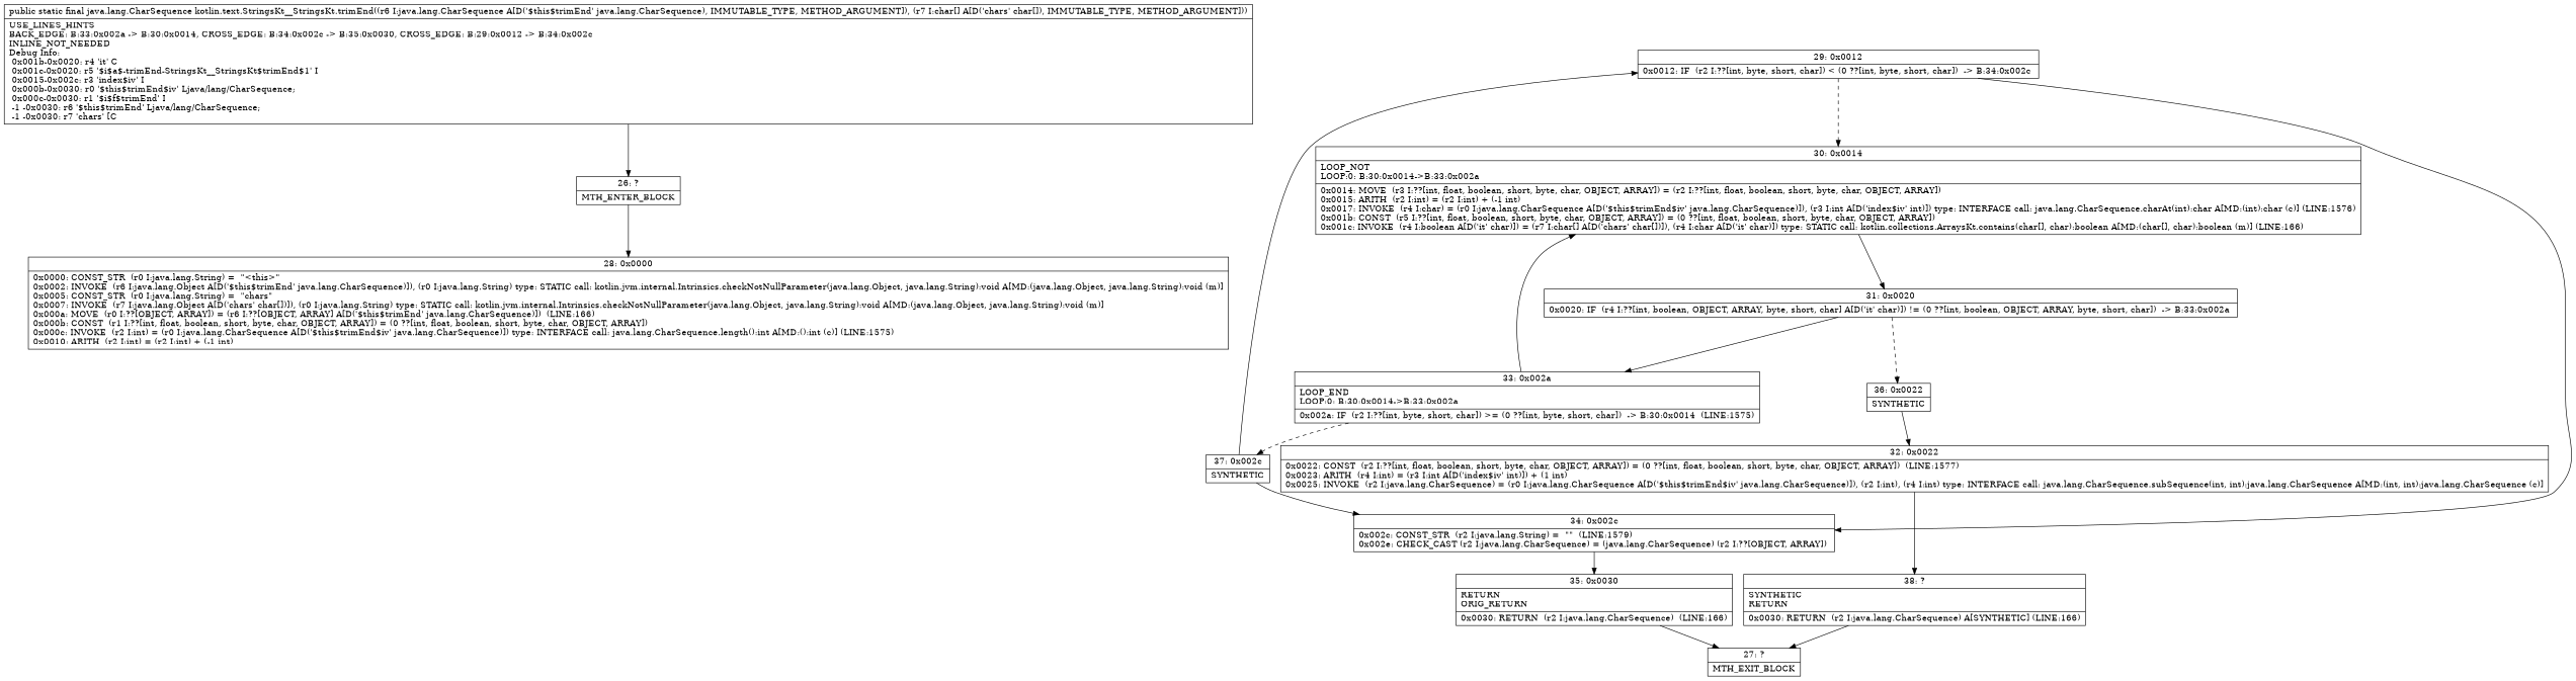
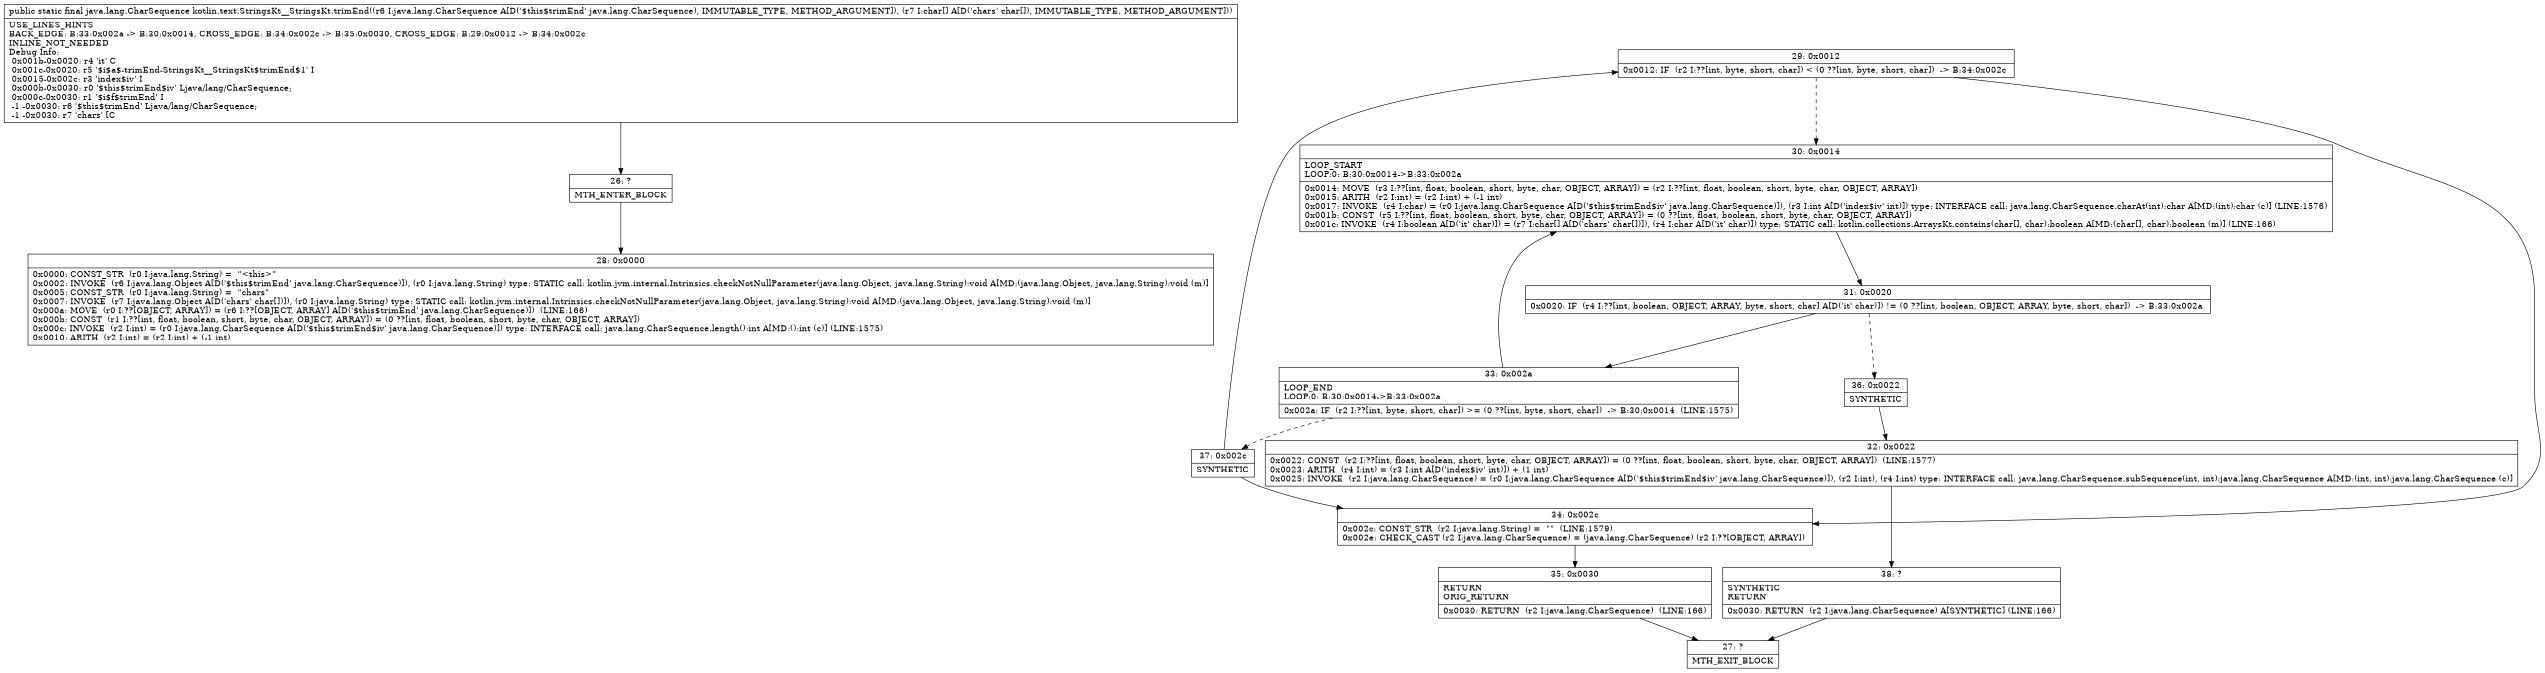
  digraph {
    node [shape=record]
    n1 [label="{26\:\ ?|MTH_ENTER_BLOCK\l}"]
    n2 [label="{28\:\ 0x0000|0x0000: CONST_STR  (r0 I:java.lang.String) =  \"\<this\>\" \l0x0002: INVOKE  (r6 I:java.lang.Object A[D('$this$trimEnd' java.lang.CharSequence)]), (r0 I:java.lang.String) type: STATIC call: kotlin.jvm.internal.Intrinsics.checkNotNullParameter(java.lang.Object, java.lang.String):void A[MD:(java.lang.Object, java.lang.String):void (m)]\l0x0005: CONST_STR  (r0 I:java.lang.String) =  \"chars\" \l0x0007: INVOKE  (r7 I:java.lang.Object A[D('chars' char[])]), (r0 I:java.lang.String) type: STATIC call: kotlin.jvm.internal.Intrinsics.checkNotNullParameter(java.lang.Object, java.lang.String):void A[MD:(java.lang.Object, java.lang.String):void (m)]\l0x000a: MOVE  (r0 I:??[OBJECT, ARRAY]) = (r6 I:??[OBJECT, ARRAY] A[D('$this$trimEnd' java.lang.CharSequence)])  (LINE:166)\l0x000b: CONST  (r1 I:??[int, float, boolean, short, byte, char, OBJECT, ARRAY]) = (0 ??[int, float, boolean, short, byte, char, OBJECT, ARRAY]) \l0x000c: INVOKE  (r2 I:int) = (r0 I:java.lang.CharSequence A[D('$this$trimEnd$iv' java.lang.CharSequence)]) type: INTERFACE call: java.lang.CharSequence.length():int A[MD:():int (c)] (LINE:1575)\l0x0010: ARITH  (r2 I:int) = (r2 I:int) + (\-1 int) \l}"]
    n3 [label="{29\:\ 0x0012|0x0012: IF  (r2 I:??[int, byte, short, char]) \< (0 ??[int, byte, short, char])  \-\> B:34:0x002c \l}"]
-   n4 [label="{30\:\ 0x0014|LOOP_NOT\lLOOP:0: B:30:0x0014\-\>B:33:0x002a\l|0x0014: MOVE  (r3 I:??[int, float, boolean, short, byte, char, OBJECT, ARRAY]) = (r2 I:??[int, float, boolean, short, byte, char, OBJECT, ARRAY]) \l0x0015: ARITH  (r2 I:int) = (r2 I:int) + (\-1 int) \l0x0017: INVOKE  (r4 I:char) = (r0 I:java.lang.CharSequence A[D('$this$trimEnd$iv' java.lang.CharSequence)]), (r3 I:int A[D('index$iv' int)]) type: INTERFACE call: java.lang.CharSequence.charAt(int):char A[MD:(int):char (c)] (LINE:1576)\l0x001b: CONST  (r5 I:??[int, float, boolean, short, byte, char, OBJECT, ARRAY]) = (0 ??[int, float, boolean, short, byte, char, OBJECT, ARRAY]) \l0x001c: INVOKE  (r4 I:boolean A[D('it' char)]) = (r7 I:char[] A[D('chars' char[])]), (r4 I:char A[D('it' char)]) type: STATIC call: kotlin.collections.ArraysKt.contains(char[], char):boolean A[MD:(char[], char):boolean (m)] (LINE:166)\l}"]
+   n4 [label="{30\:\ 0x0014|LOOP_START\lLOOP:0: B:30:0x0014\-\>B:33:0x002a\l|0x0014: MOVE  (r3 I:??[int, float, boolean, short, byte, char, OBJECT, ARRAY]) = (r2 I:??[int, float, boolean, short, byte, char, OBJECT, ARRAY]) \l0x0015: ARITH  (r2 I:int) = (r2 I:int) + (\-1 int) \l0x0017: INVOKE  (r4 I:char) = (r0 I:java.lang.CharSequence A[D('$this$trimEnd$iv' java.lang.CharSequence)]), (r3 I:int A[D('index$iv' int)]) type: INTERFACE call: java.lang.CharSequence.charAt(int):char A[MD:(int):char (c)] (LINE:1576)\l0x001b: CONST  (r5 I:??[int, float, boolean, short, byte, char, OBJECT, ARRAY]) = (0 ??[int, float, boolean, short, byte, char, OBJECT, ARRAY]) \l0x001c: INVOKE  (r4 I:boolean A[D('it' char)]) = (r7 I:char[] A[D('chars' char[])]), (r4 I:char A[D('it' char)]) type: STATIC call: kotlin.collections.ArraysKt.contains(char[], char):boolean A[MD:(char[], char):boolean (m)] (LINE:166)\l}"]
    n5 [label="{34\:\ 0x002c|0x002c: CONST_STR  (r2 I:java.lang.String) =  \"\"  (LINE:1579)\l0x002e: CHECK_CAST (r2 I:java.lang.CharSequence) = (java.lang.CharSequence) (r2 I:??[OBJECT, ARRAY]) \l}"]
    n6 [label="{31\:\ 0x0020|0x0020: IF  (r4 I:??[int, boolean, OBJECT, ARRAY, byte, short, char] A[D('it' char)]) != (0 ??[int, boolean, OBJECT, ARRAY, byte, short, char])  \-\> B:33:0x002a \l}"]
    n7 [label="{35\:\ 0x0030|RETURN\lORIG_RETURN\l|0x0030: RETURN  (r2 I:java.lang.CharSequence)  (LINE:166)\l}"]
    n8 [label="{33\:\ 0x002a|LOOP_END\lLOOP:0: B:30:0x0014\-\>B:33:0x002a\l|0x002a: IF  (r2 I:??[int, byte, short, char]) \>= (0 ??[int, byte, short, char])  \-\> B:30:0x0014  (LINE:1575)\l}"]
    n9 [label="{36\:\ 0x0022|SYNTHETIC\l}"]
    n10 [label="{37\:\ 0x002c|SYNTHETIC\l}"]
    n11 [label="{32\:\ 0x0022|0x0022: CONST  (r2 I:??[int, float, boolean, short, byte, char, OBJECT, ARRAY]) = (0 ??[int, float, boolean, short, byte, char, OBJECT, ARRAY])  (LINE:1577)\l0x0023: ARITH  (r4 I:int) = (r3 I:int A[D('index$iv' int)]) + (1 int) \l0x0025: INVOKE  (r2 I:java.lang.CharSequence) = (r0 I:java.lang.CharSequence A[D('$this$trimEnd$iv' java.lang.CharSequence)]), (r2 I:int), (r4 I:int) type: INTERFACE call: java.lang.CharSequence.subSequence(int, int):java.lang.CharSequence A[MD:(int, int):java.lang.CharSequence (c)]\l}"]
    n12 [label="{38\:\ ?|SYNTHETIC\lRETURN\l|0x0030: RETURN  (r2 I:java.lang.CharSequence) A[SYNTHETIC] (LINE:166)\l}"]
    n13 [label="{27\:\ ?|MTH_EXIT_BLOCK\l}"]
    n14 [label="{public static final java.lang.CharSequence kotlin.text.StringsKt__StringsKt.trimEnd((r6 I:java.lang.CharSequence A[D('$this$trimEnd' java.lang.CharSequence), IMMUTABLE_TYPE, METHOD_ARGUMENT]), (r7 I:char[] A[D('chars' char[]), IMMUTABLE_TYPE, METHOD_ARGUMENT]))  | USE_LINES_HINTS\lBACK_EDGE: B:33:0x002a \-\> B:30:0x0014, CROSS_EDGE: B:34:0x002c \-\> B:35:0x0030, CROSS_EDGE: B:29:0x0012 \-\> B:34:0x002c\lINLINE_NOT_NEEDED\lDebug Info:\l  0x001b\-0x0020: r4 'it' C\l  0x001c\-0x0020: r5 '$i$a$\-trimEnd\-StringsKt__StringsKt$trimEnd$1' I\l  0x0015\-0x002c: r3 'index$iv' I\l  0x000b\-0x0030: r0 '$this$trimEnd$iv' Ljava\/lang\/CharSequence;\l  0x000c\-0x0030: r1 '$i$f$trimEnd' I\l  \-1 \-0x0030: r6 '$this$trimEnd' Ljava\/lang\/CharSequence;\l  \-1 \-0x0030: r7 'chars' [C\l}"]
    n1 -> n2
    n3 -> n4 [style=dashed]
    n3 -> n5
    n4 -> n6
    n5 -> n7
    n6 -> n8
    n6 -> n9 [style=dashed]
    n7 -> n13
    n8 -> n4
    n8 -> n10 [style=dashed]
    n9 -> n11
    n10 -> n3
    n10 -> n5
    n11 -> n12
    n12 -> n13
    n14 -> n1
  }
